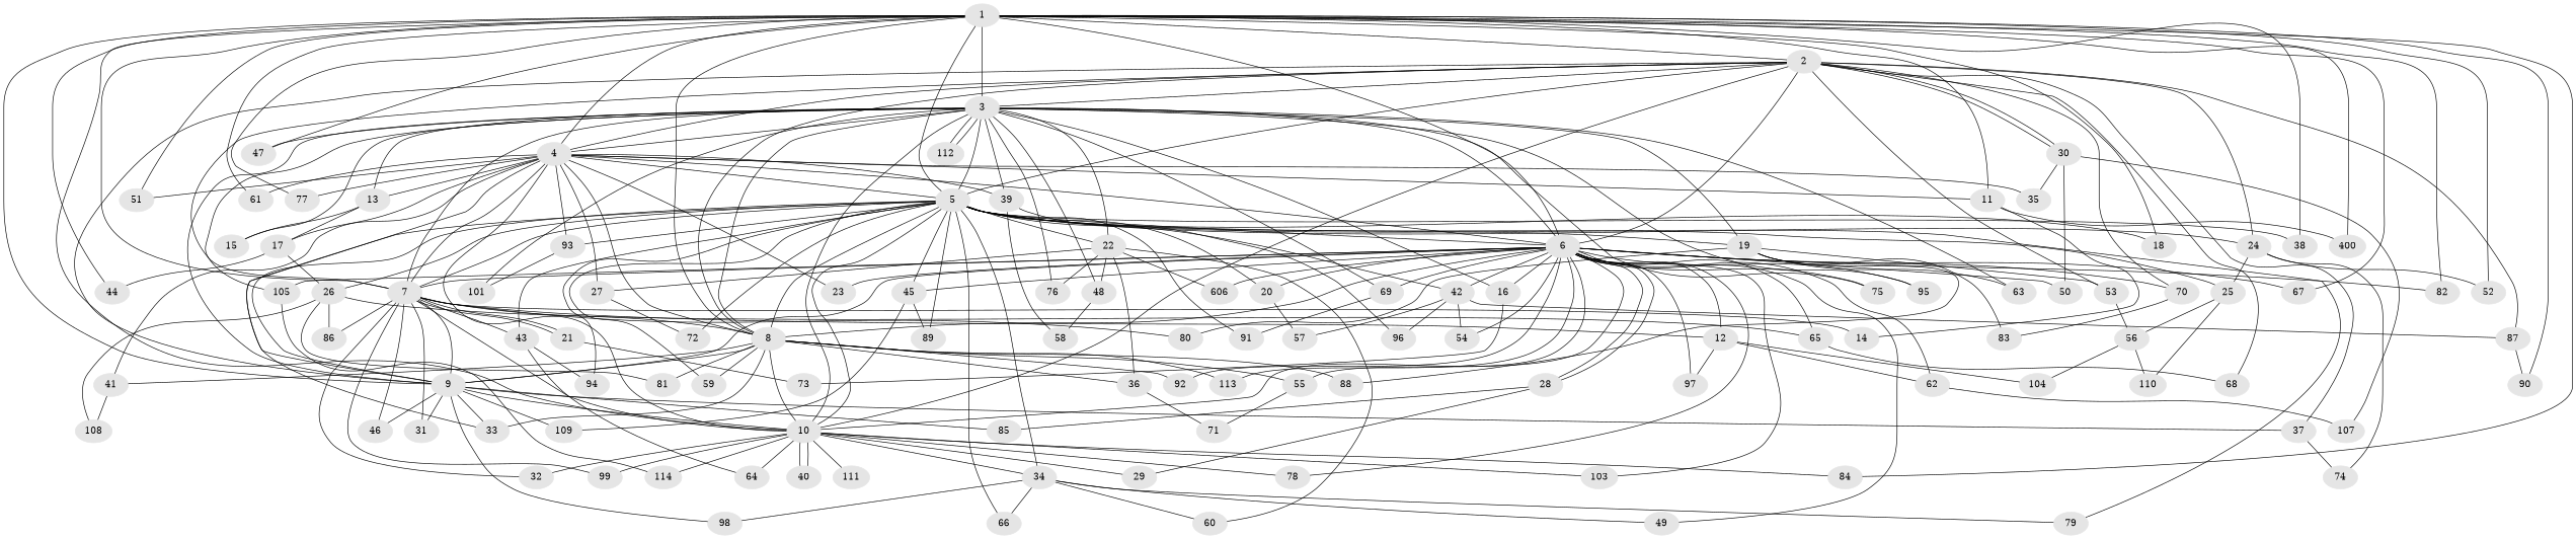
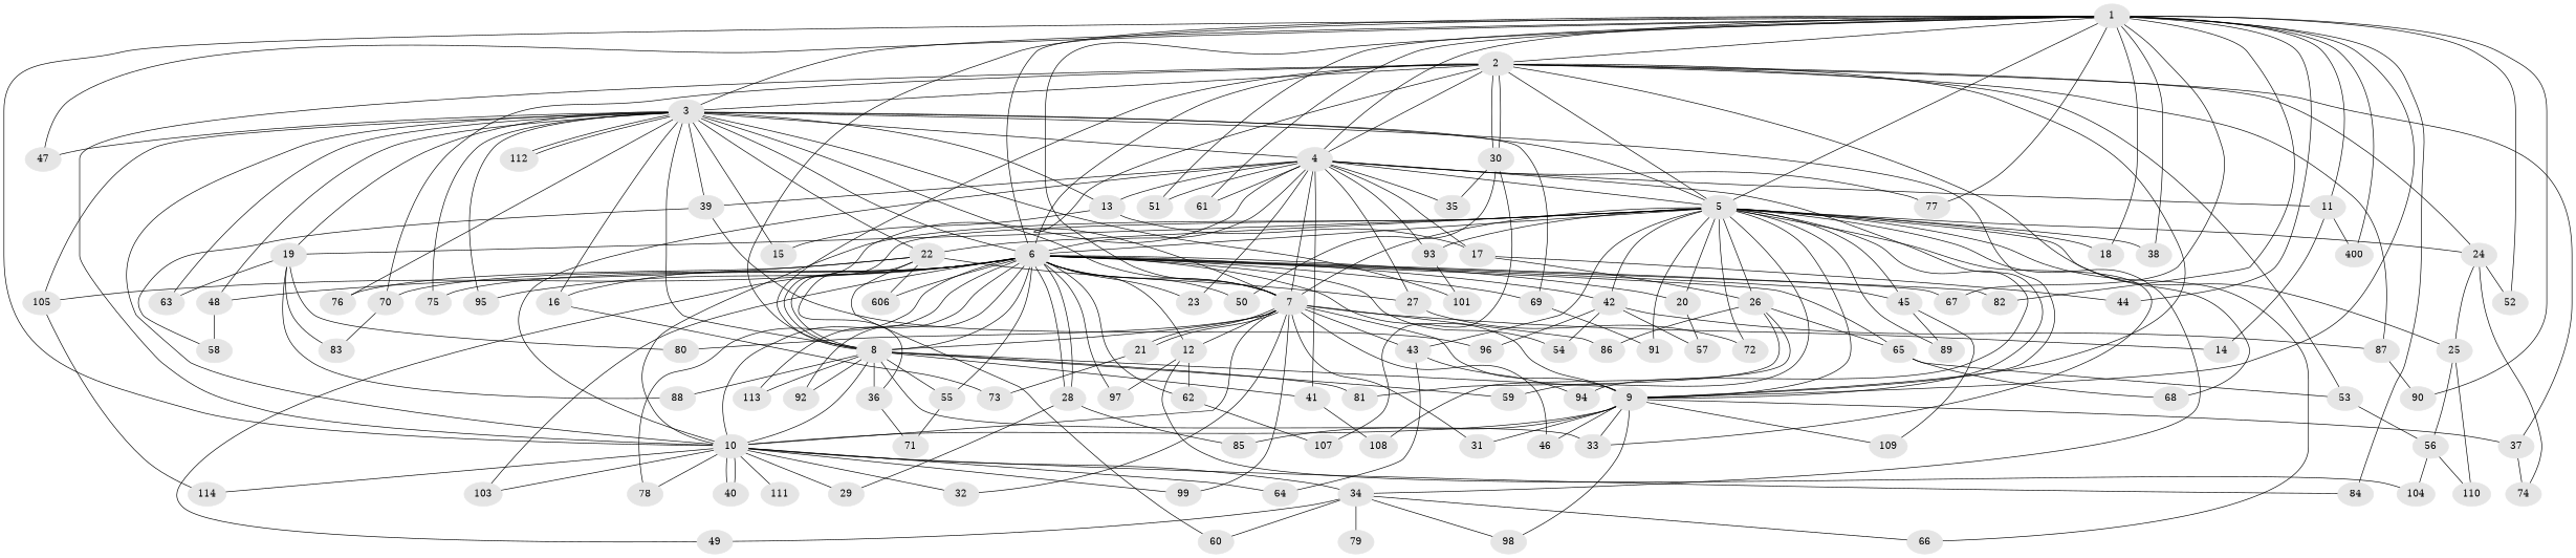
  graph {
    node [color=gray90 style=filled]
    1
    2
    3
    4
    5
    6
    7
    8
    9
    10
    11
    18
    38
    44
    47
    51
    52
    61
    67
    77
    82
    84
    90
    n24 [label=400]
    24
    30
    37
    53
    68
    70
    87
    13
    15
    16
    19
    22
    39
    48
    63
    69
    75
    76
    95
    101
    105
    112
    17
    23
    27
    35
    41
    93
    20
    25
    26
    33
    34
    42
    43
    45
    59
    66
    72
    79
    89
    91
    94
    12
    28
    49
    50
    54
    55
    62
    65
    78
    92
    97
    103
    n80 [label=606]
    113
    14
    21
    31
    32
    46
    80
    86
    99
    36
    81
    88
    85
    98
    109
    111
    29
    40
    64
    114
    74
    107
    56
    83
    73
    60
    58
    96
    108
    57
    110
    104
    71
    1 -- 2
    1 -- 3
    1 -- 4
    1 -- 5
    1 -- 6
    1 -- 7
    1 -- 8
    1 -- 9
    1 -- 10
    1 -- 11
    1 -- 18
    1 -- 38
    1 -- 44
    1 -- 47
    1 -- 51
    1 -- 52
    1 -- 61
    1 -- 67
    1 -- 77
    1 -- 82
    1 -- 84
    1 -- 90
    1 -- n24
    2 -- 3
    2 -- 4
    2 -- 5
    2 -- 6
    2 -- 7
    2 -- 8
    2 -- 9
    2 -- 10
    2 -- 24
    2 -- 30
    2 -- 30
    2 -- 37
    2 -- 53
    2 -- 68
    2 -- 70
    2 -- 87
    3 -- 4
    3 -- 5
    3 -- 6
    3 -- 7
    3 -- 8
    3 -- 9
    3 -- 10
    3 -- 47
    3 -- 13
    3 -- 15
    3 -- 16
    3 -- 19
    3 -- 22
    3 -- 39
    3 -- 48
    3 -- 63
    3 -- 69
    3 -- 75
    3 -- 76
    3 -- 95
    3 -- 101
    3 -- 105
    3 -- 112
    3 -- 112
    4 -- 5
    4 -- 6
    4 -- 7
    4 -- 8
    4 -- 9
    4 -- 10
    4 -- 11
    4 -- 51
    4 -- 61
    4 -- 77
    4 -- 13
    4 -- 39
    4 -- 17
    4 -- 23
    4 -- 27
    4 -- 35
    4 -- 41
    4 -- 93
    5 -- 6
    5 -- 7
    5 -- 8
    5 -- 9
    5 -- 10
    5 -- 18
    5 -- 38
    5 -- 24
    5 -- 19
    5 -- 22
    5 -- 93
    5 -- 20
    5 -- 25
    5 -- 26
    5 -- 33
    5 -- 34
    5 -- 42
    5 -- 43
    5 -- 45
    5 -- 59
    5 -- 66
    5 -- 72
-   5 -- 79
    5 -- 89
    5 -- 91
    5 -- 94
    6 -- 7
    6 -- 8
    6 -- 9
    6 -- 10
    6 -- 67
    6 -- 82
    6 -- 70
    6 -- 16
    6 -- 69
    6 -- 75
    6 -- 95
    6 -- 105
    6 -- 23
    6 -- 20
    6 -- 42
    6 -- 45
    6 -- 12
    6 -- 28
    6 -- 28
    6 -- 49
    6 -- 50
    6 -- 54
    6 -- 55
    6 -- 62
    6 -- 65
    6 -- 78
    6 -- 92
    6 -- 97
    6 -- 103
    6 -- n80
    6 -- 113
    7 -- 8
    7 -- 9
    7 -- 10
    7 -- 43
    7 -- 12
    7 -- 14
    7 -- 21
    7 -- 21
    7 -- 31
    7 -- 32
    7 -- 46
    7 -- 80
    7 -- 86
    7 -- 99
    8 -- 9
    8 -- 10
    8 -- 41
    8 -- 33
    8 -- 59
    8 -- 55
    8 -- 92
    8 -- 113
    8 -- 36
    8 -- 81
    8 -- 88
    9 -- 10
    9 -- 37
    9 -- 33
    9 -- 31
    9 -- 46
    9 -- 85
    9 -- 98
    9 -- 109
    10 -- 84
    10 -- 34
    10 -- 78
    10 -- 103
    10 -- 32
    10 -- 99
    10 -- 111
    10 -- 29
    10 -- 40
    10 -- 40
    10 -- 64
    10 -- 114
    11 -- n24
    11 -- 14
    24 -- 52
    24 -- 25
    24 -- 74
    30 -- 35
    30 -- 50
    30 -- 107
    37 -- 74
    53 -- 56
    70 -- 83
    87 -- 90
    13 -- 15
    13 -- 17
    16 -- 73
-   19 -- 53
+   65 -- 53
    19 -- 63
    19 -- 80
    19 -- 88
    19 -- 83
    22 -- 48
    22 -- 76
    22 -- 27
    22 -- n80
    22 -- 36
    22 -- 60
    39 -- 58
    39 -- 96
    48 -- 58
    69 -- 91
    105 -- 114
    17 -- 44
    17 -- 26
    27 -- 72
    41 -- 108
    93 -- 101
    20 -- 57
    25 -- 56
    25 -- 110
    26 -- 65
    26 -- 86
    26 -- 81
    26 -- 108
    34 -- 66
    34 -- 79
    34 -- 49
    34 -- 98
    34 -- 60
    42 -- 87
    42 -- 54
    42 -- 96
    42 -- 57
    43 -- 94
    43 -- 64
    45 -- 89
    45 -- 109
    12 -- 62
    12 -- 97
    12 -- 104
    28 -- 85
    28 -- 29
    55 -- 71
    62 -- 107
    65 -- 68
    21 -- 73
    36 -- 71
    56 -- 110
    56 -- 104
  }
